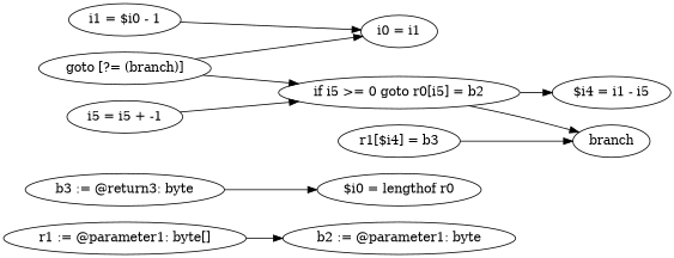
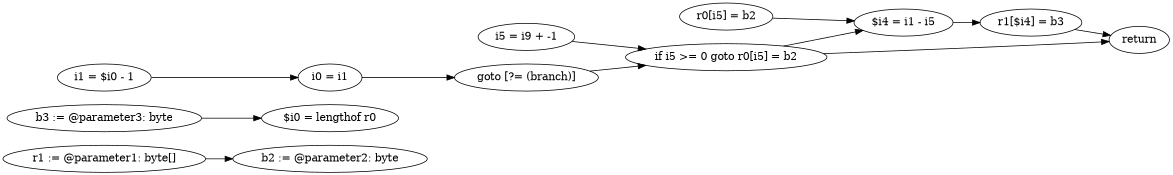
  digraph {
    rankdir=LR
    "r1 := @parameter1: byte[]"
-   "b2 := @parameter2: byte" [label="b2 := @parameter1: byte"]
-   "b3 := @parameter3: byte" [label="b3 := @return3: byte"]
+   "b2 := @parameter2: byte"
+   "b3 := @parameter3: byte"
    "$i0 = lengthof r0"
    n5 [label="i0 = i1"]
    "i1 = $i0 - 1"
    "goto [?= (branch)]"
    "if i5 >= 0 goto r0[i5] = b2"
    "$i4 = i1 - i5"
-   return [label=branch]
+   return
+   "r0[i5] = b2"
    "r1[$i4] = b3"
-   "i5 = i5 + -1"
+   "i5 = i5 + -1" [label="i5 = i9 + -1"]
    "r1 := @parameter1: byte[]" -> "b2 := @parameter2: byte"
    "b3 := @parameter3: byte" -> "$i0 = lengthof r0"
-   "goto [?= (branch)]" -> n5
+   n5 -> "goto [?= (branch)]"
    "i1 = $i0 - 1" -> n5
    "goto [?= (branch)]" -> "if i5 >= 0 goto r0[i5] = b2"
    "if i5 >= 0 goto r0[i5] = b2" -> "$i4 = i1 - i5"
    "if i5 >= 0 goto r0[i5] = b2" -> return
+   "$i4 = i1 - i5" -> "r1[$i4] = b3"
+   "r0[i5] = b2" -> "$i4 = i1 - i5"
    "r1[$i4] = b3" -> return
    "i5 = i5 + -1" -> "if i5 >= 0 goto r0[i5] = b2"
  }
